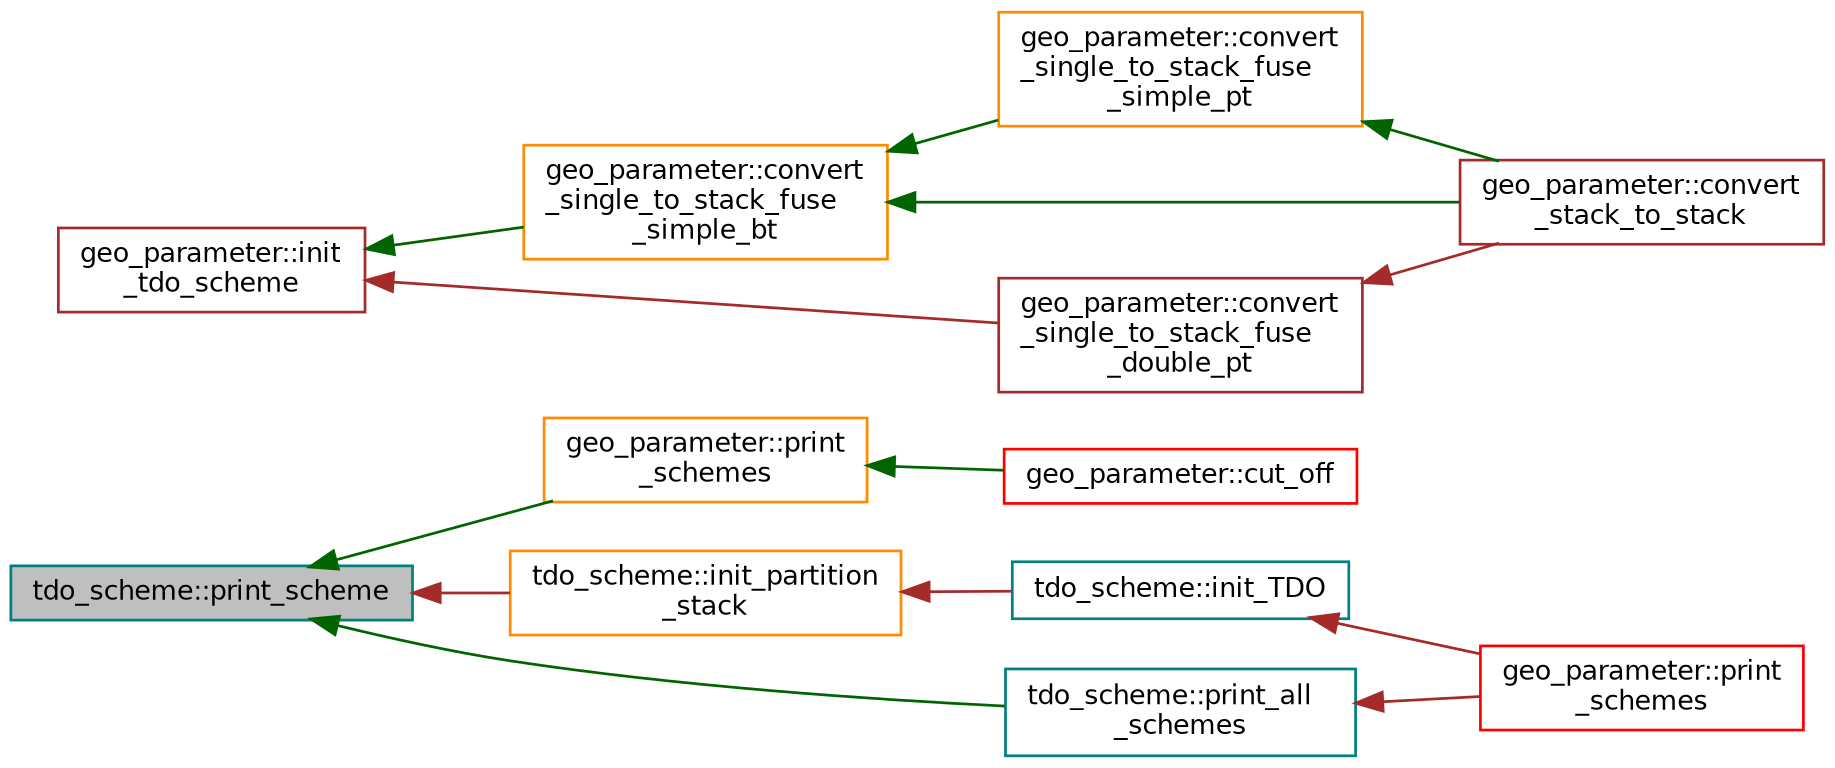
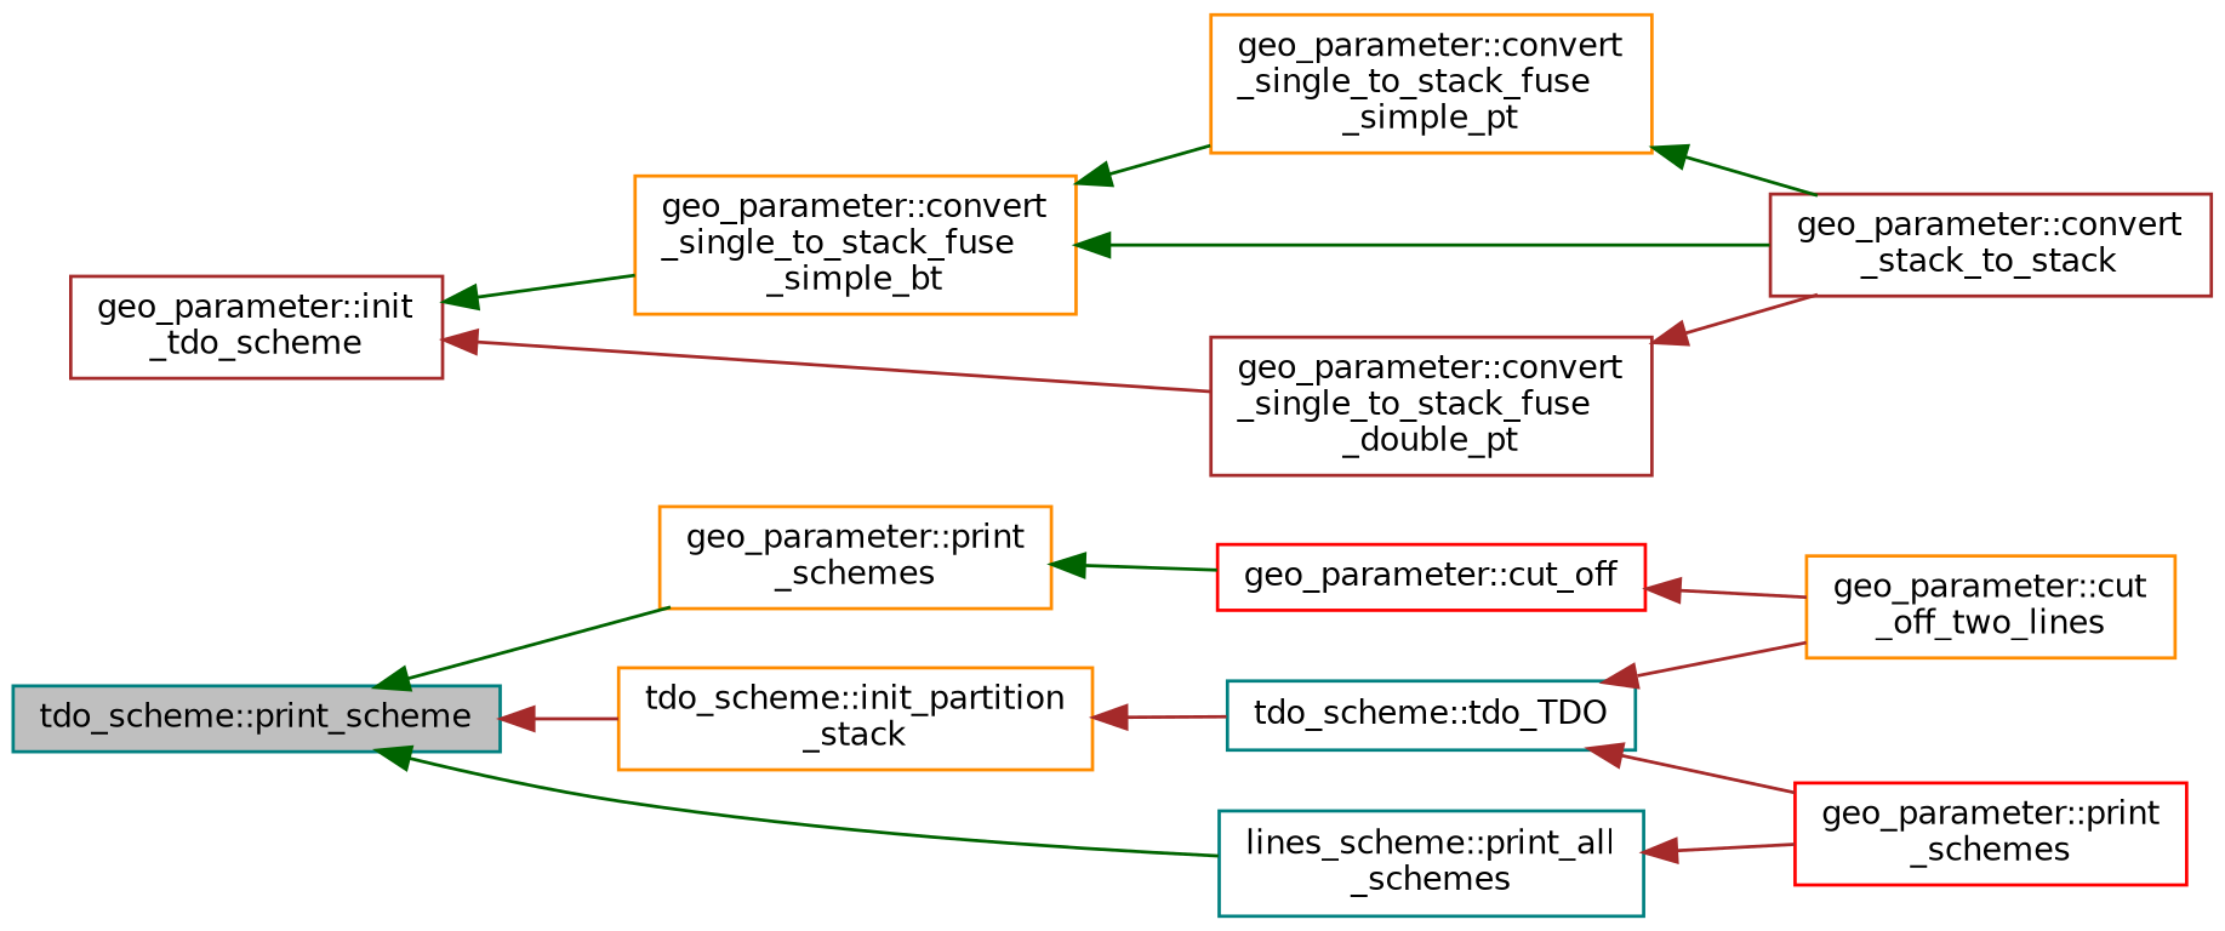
  digraph {
    rankdir=LR
    node [color=darkorange fillcolor=white fontname=Helvetica fontsize=10 shape=record style=filled]
    edge [color=brown dir=back fontname=Helvetica fontsize=10 labelfontname=Helvetica labelfontsize=10 style=solid]
    n1 [color=teal fillcolor=grey75 fontcolor=black height=0.2 label="tdo_scheme::print_scheme" width=0.4]
    n2 [height=0.2 label="geo_parameter::print\l_schemes" width=0.4]
    n3 [height=0.2 label="tdo_scheme::init_partition\l_stack" width=0.4]
-   n4 [color=teal height=0.2 label="tdo_scheme::print_all\l_schemes" width=0.4]
+   n4 [color=teal height=0.2 label="lines_scheme::print_all\l_schemes" width=0.4]
    n5 [color=red height=0.2 label="geo_parameter::cut_off" width=0.4]
-   n6 [color=teal height=0.2 label="tdo_scheme::init_TDO" width=0.4]
+   n6 [color=teal height=0.2 label="tdo_scheme::tdo_TDO" width=0.4]
    n7 [color=red height=0.2 label="geo_parameter::print\l_schemes" width=0.4]
+   n8 [height=0.2 label="geo_parameter::cut\l_off_two_lines" width=0.4]
    n9 [color=brown height=0.2 label="geo_parameter::init\l_tdo_scheme" width=0.4]
    n10 [height=0.2 label="geo_parameter::convert\l_single_to_stack_fuse\l_simple_bt" width=0.4]
    n11 [color=brown height=0.2 label="geo_parameter::convert\l_single_to_stack_fuse\l_double_pt" width=0.4]
    n12 [height=0.2 label="geo_parameter::convert\l_single_to_stack_fuse\l_simple_pt" width=0.4]
    n13 [color=brown height=0.2 label="geo_parameter::convert\l_stack_to_stack" width=0.4]
    n1 -> n2 [color=darkgreen]
    n1 -> n3
    n1 -> n4 [color=darkgreen]
    n2 -> n5 [color=darkgreen]
    n3 -> n6
    n4 -> n7
+   n5 -> n8
    n6 -> n7
+   n6 -> n8
    n9 -> n10 [color=darkgreen]
    n9 -> n11
    n10 -> n12 [color=darkgreen]
    n10 -> n13 [color=darkgreen]
    n11 -> n13
    n12 -> n13 [color=darkgreen]
  }
